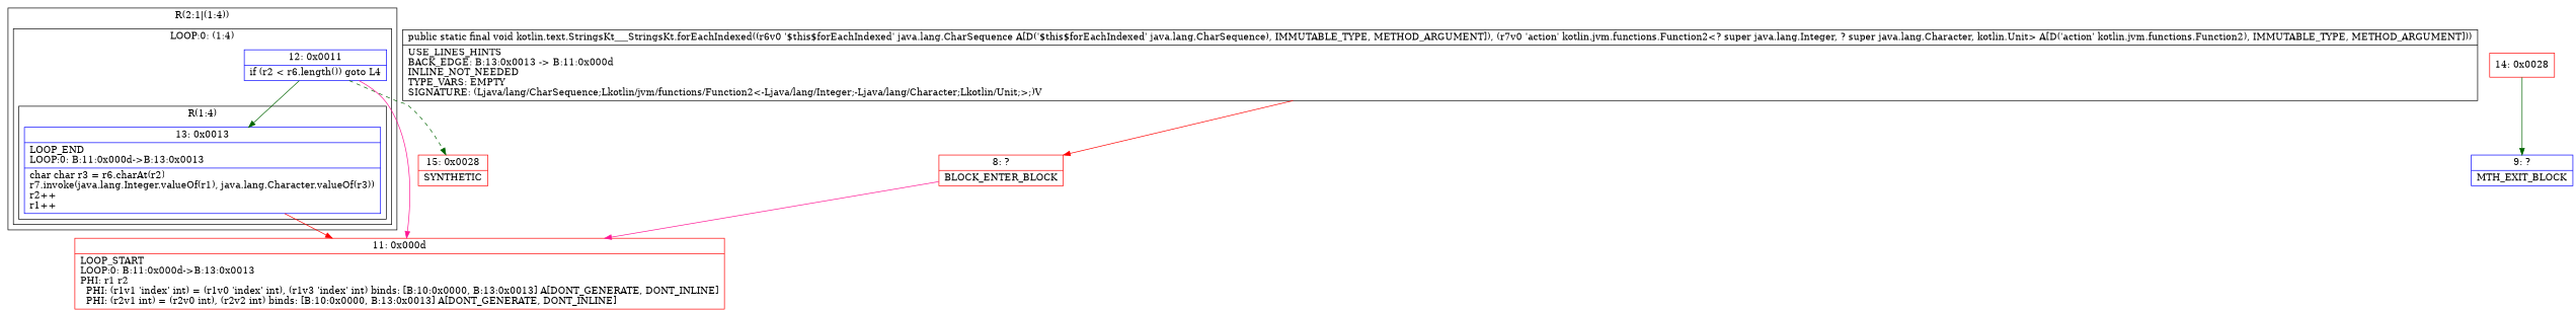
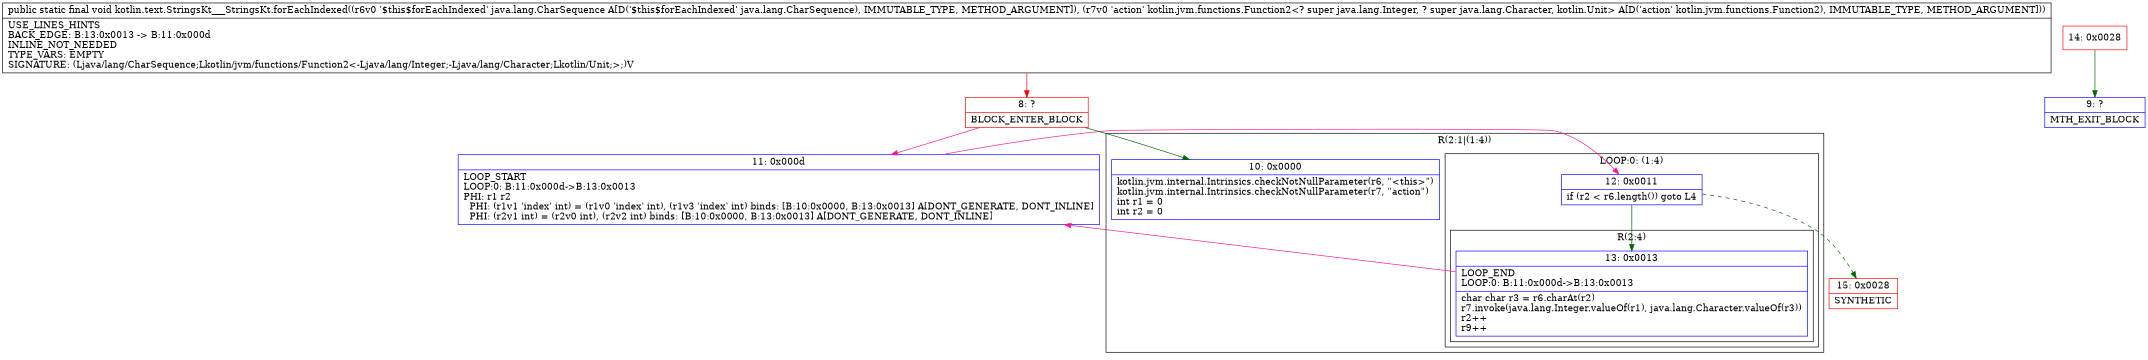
  digraph {
    node [color=blue shape=record]
    edge [color=darkgreen]
-   n1 [label="{13\:\ 0x0013|LOOP_END\lLOOP:0: B:11:0x000d\-\>B:13:0x0013\l|char char r3 = r6.charAt(r2)\lr7.invoke(java.lang.Integer.valueOf(r1), java.lang.Character.valueOf(r3))\lr2++\lr1++\l}"]
+   n1 [label="{13\:\ 0x0013|LOOP_END\lLOOP:0: B:11:0x000d\-\>B:13:0x0013\l|char char r3 = r6.charAt(r2)\lr7.invoke(java.lang.Integer.valueOf(r1), java.lang.Character.valueOf(r3))\lr2++\lr9++\l}"]
    n2 [label="{12\:\ 0x0011|if (r2 \< r6.length()) goto L4\l}"]
-   n4 [color=red label="{11\:\ 0x000d|LOOP_START\lLOOP:0: B:11:0x000d\-\>B:13:0x0013\lPHI: r1 r2 \l  PHI: (r1v1 'index' int) = (r1v0 'index' int), (r1v3 'index' int) binds: [B:10:0x0000, B:13:0x0013] A[DONT_GENERATE, DONT_INLINE]\l  PHI: (r2v1 int) = (r2v0 int), (r2v2 int) binds: [B:10:0x0000, B:13:0x0013] A[DONT_GENERATE, DONT_INLINE]\l}"]
+   n3 [label="{10\:\ 0x0000|kotlin.jvm.internal.Intrinsics.checkNotNullParameter(r6, \"\<this\>\")\lkotlin.jvm.internal.Intrinsics.checkNotNullParameter(r7, \"action\")\lint r1 = 0\lint r2 = 0\l}"]
+   n4 [label="{11\:\ 0x000d|LOOP_START\lLOOP:0: B:11:0x000d\-\>B:13:0x0013\lPHI: r1 r2 \l  PHI: (r1v1 'index' int) = (r1v0 'index' int), (r1v3 'index' int) binds: [B:10:0x0000, B:13:0x0013] A[DONT_GENERATE, DONT_INLINE]\l  PHI: (r2v1 int) = (r2v0 int), (r2v2 int) binds: [B:10:0x0000, B:13:0x0013] A[DONT_GENERATE, DONT_INLINE]\l}"]
    n5 [color=red label="{15\:\ 0x0028|SYNTHETIC\l}"]
    n6 [color=red label="{8\:\ ?|BLOCK_ENTER_BLOCK\l}"]
    n7 [color=red label="{14\:\ 0x0028}"]
    n8 [label="{9\:\ ?|MTH_EXIT_BLOCK\l}"]
    n9 [label="{public static final void kotlin.text.StringsKt___StringsKt.forEachIndexed((r6v0 '$this$forEachIndexed' java.lang.CharSequence A[D('$this$forEachIndexed' java.lang.CharSequence), IMMUTABLE_TYPE, METHOD_ARGUMENT]), (r7v0 'action' kotlin.jvm.functions.Function2\<? super java.lang.Integer, ? super java.lang.Character, kotlin.Unit\> A[D('action' kotlin.jvm.functions.Function2), IMMUTABLE_TYPE, METHOD_ARGUMENT]))  | USE_LINES_HINTS\lBACK_EDGE: B:13:0x0013 \-\> B:11:0x000d\lINLINE_NOT_NEEDED\lTYPE_VARS: EMPTY\lSIGNATURE: (Ljava\/lang\/CharSequence;Lkotlin\/jvm\/functions\/Function2\<\-Ljava\/lang\/Integer;\-Ljava\/lang\/Character;Lkotlin\/Unit;\>;)V\l}" color=""]
    subgraph cluster_1 {
      label="R(2:1|(1:4))"
+     n3
      subgraph cluster_2 {
        label="LOOP:0: (1:4)"
        n2
        subgraph cluster_3 {
-         label="R(1:4)"
+         label="R(2:4)"
          n1
        }
      }
    }
-   n1 -> n4 [color=red]
+   n1 -> n4 [color=deeppink]
    n2 -> n1
    n2 -> n5 [style=dashed]
-   n2 -> n4 [color=deeppink]
+   n4 -> n2 [color=deeppink]
+   n6 -> n3
    n6 -> n4 [color=deeppink]
    n7 -> n8
    n9 -> n6 [color=red]
  }
